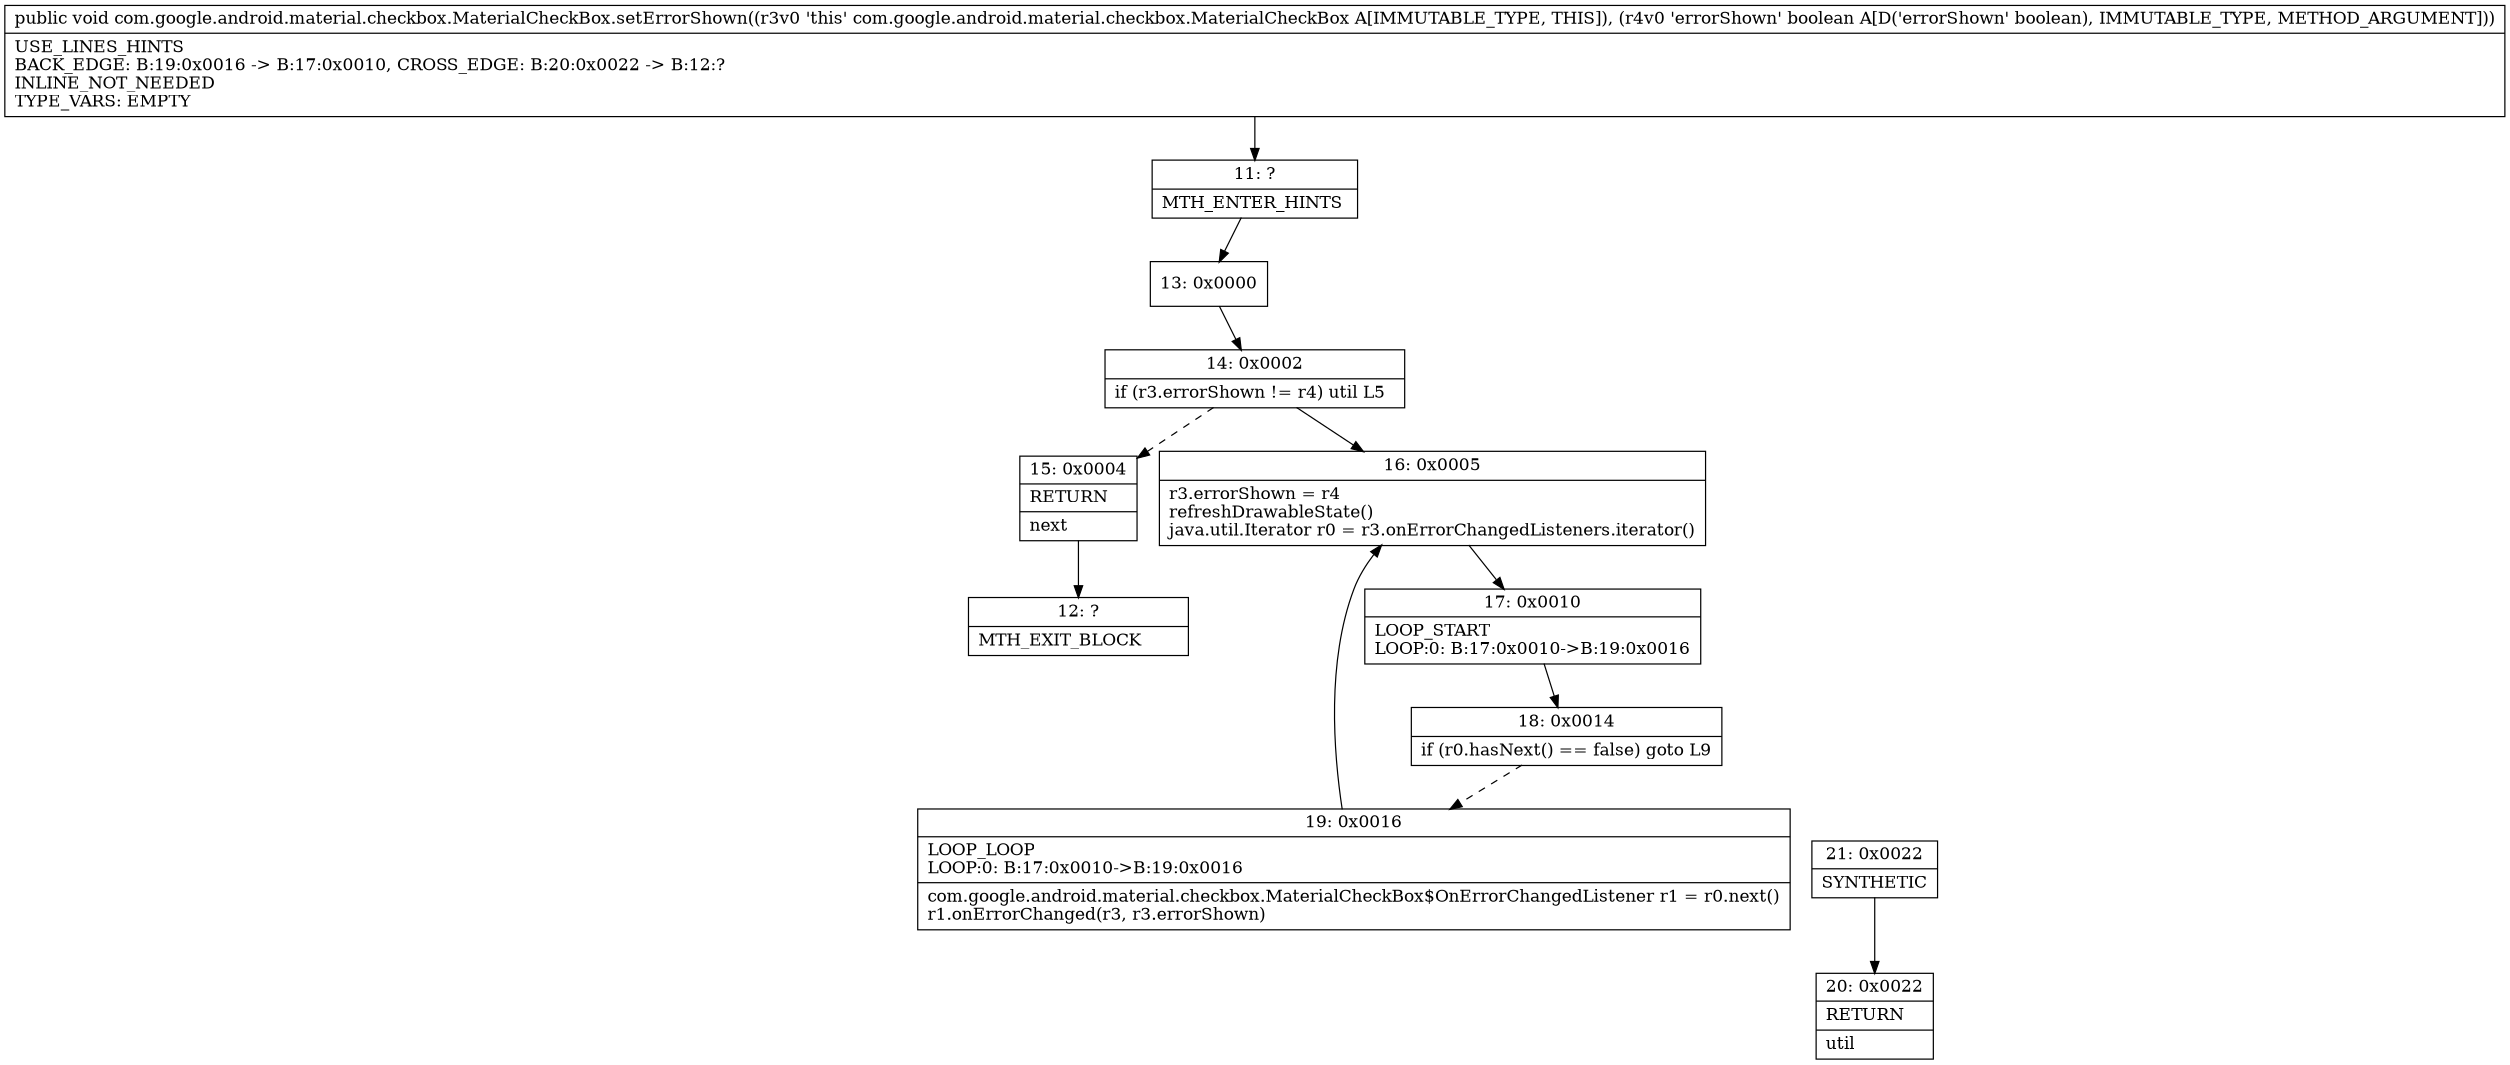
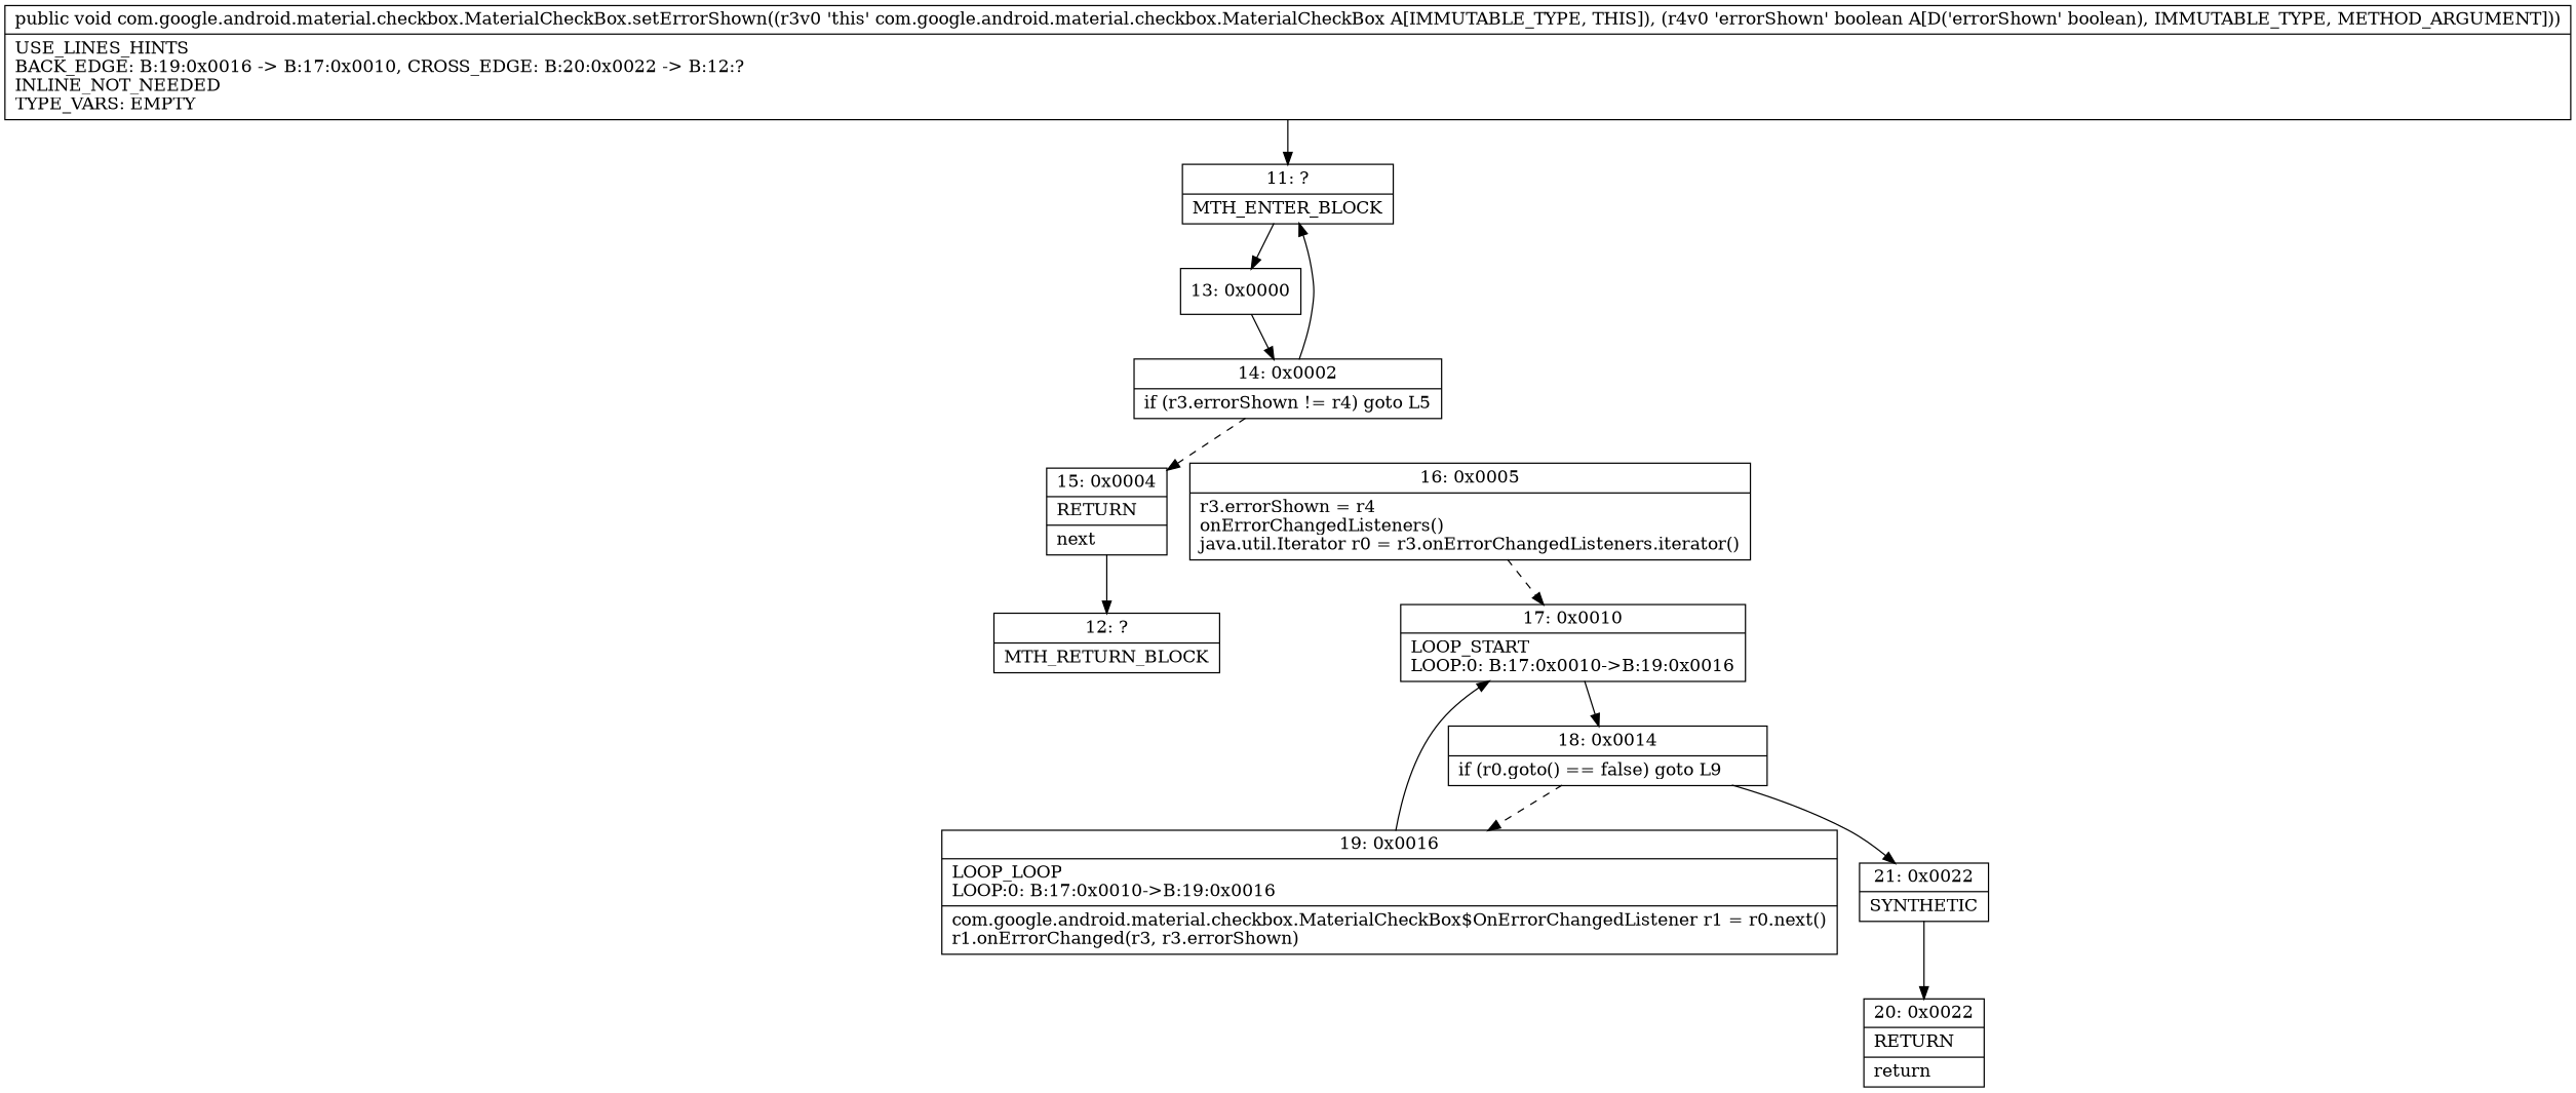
  digraph {
    node [shape=record]
-   n1 [label="{11\:\ ?|MTH_ENTER_HINTS\l}"]
+   n1 [label="{11\:\ ?|MTH_ENTER_BLOCK\l}"]
    n2 [label="{13\:\ 0x0000}"]
-   n3 [label="{14\:\ 0x0002|if (r3.errorShown != r4) util L5\l}"]
+   n3 [label="{14\:\ 0x0002|if (r3.errorShown != r4) goto L5\l}"]
    n4 [label="{15\:\ 0x0004|RETURN\l|next\l}"]
-   n5 [label="{16\:\ 0x0005|r3.errorShown = r4\lrefreshDrawableState()\ljava.util.Iterator r0 = r3.onErrorChangedListeners.iterator()\l}"]
-   n6 [label="{12\:\ ?|MTH_EXIT_BLOCK\l}"]
+   n5 [label="{16\:\ 0x0005|r3.errorShown = r4\lonErrorChangedListeners()\ljava.util.Iterator r0 = r3.onErrorChangedListeners.iterator()\l}"]
+   n6 [label="{12\:\ ?|MTH_RETURN_BLOCK\l}"]
    n7 [label="{17\:\ 0x0010|LOOP_START\lLOOP:0: B:17:0x0010\-\>B:19:0x0016\l}"]
-   n8 [label="{18\:\ 0x0014|if (r0.hasNext() == false) goto L9\l}"]
+   n8 [label="{18\:\ 0x0014|if (r0.goto() == false) goto L9\l}"]
    n9 [label="{19\:\ 0x0016|LOOP_LOOP\lLOOP:0: B:17:0x0010\-\>B:19:0x0016\l|com.google.android.material.checkbox.MaterialCheckBox$OnErrorChangedListener r1 = r0.next()\lr1.onErrorChanged(r3, r3.errorShown)\l}"]
    n10 [label="{21\:\ 0x0022|SYNTHETIC\l}"]
-   n11 [label="{20\:\ 0x0022|RETURN\l|util\l}"]
+   n11 [label="{20\:\ 0x0022|RETURN\l|return\l}"]
    n12 [label="{public void com.google.android.material.checkbox.MaterialCheckBox.setErrorShown((r3v0 'this' com.google.android.material.checkbox.MaterialCheckBox A[IMMUTABLE_TYPE, THIS]), (r4v0 'errorShown' boolean A[D('errorShown' boolean), IMMUTABLE_TYPE, METHOD_ARGUMENT]))  | USE_LINES_HINTS\lBACK_EDGE: B:19:0x0016 \-\> B:17:0x0010, CROSS_EDGE: B:20:0x0022 \-\> B:12:?\lINLINE_NOT_NEEDED\lTYPE_VARS: EMPTY\l}"]
    n1 -> n2
    n2 -> n3
    n3 -> n4 [style=dashed]
-   n3 -> n5
+   n3 -> n1
    n4 -> n6
-   n5 -> n7
+   n5 -> n7 [style=dashed]
    n7 -> n8
    n8 -> n9 [style=dashed]
-   n9 -> n5
+   n8 -> n10
+   n9 -> n7
    n10 -> n11
    n12 -> n1
  }
